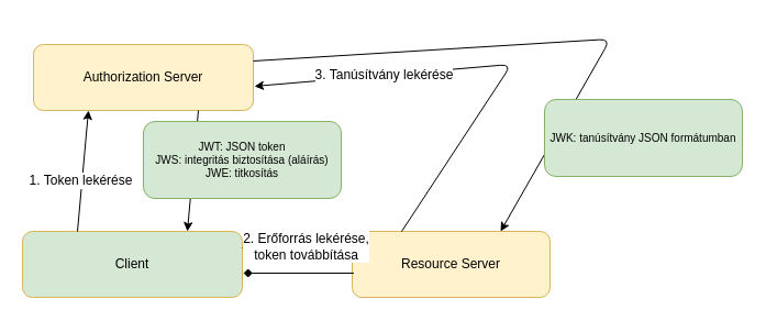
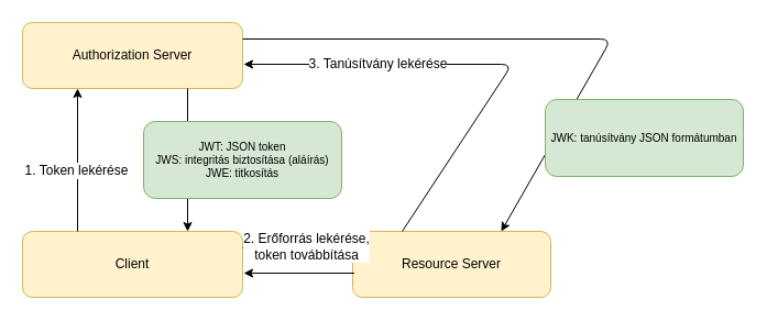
  <mxCell id="0" />
  <mxCell id="1" parent="0" />
- <mxCell id="2" value="Authorization Server" style="rounded=1;whiteSpace=wrap;html=1;fillColor=#fff2cc;strokeColor=#d6b656;" vertex="1" parent="1"><mxGeometry x="30" y="40" width="200" height="60" as="geometry" /></mxCell>
+ <mxCell id="2" value="Authorization Server" style="rounded=1;whiteSpace=wrap;html=1;fillColor=#fff2cc;strokeColor=#d6b656;" vertex="1" parent="1"><mxGeometry x="20" y="20" width="200" height="60" as="geometry" /></mxCell>
  <mxCell id="3" value="Resource Server" style="rounded=1;whiteSpace=wrap;html=1;fillColor=#fff2cc;strokeColor=#d6b656;" vertex="1" parent="1"><mxGeometry x="320" y="210" width="180" height="60" as="geometry" /></mxCell>
- <mxCell id="4" value="Client" style="rounded=1;whiteSpace=wrap;html=1;fillColor=#d5e8d4;strokeColor=#d6b656;" vertex="1" parent="1"><mxGeometry x="20" y="210" width="200" height="60" as="geometry" /></mxCell>
+ <mxCell id="4" value="Client" style="rounded=1;whiteSpace=wrap;html=1;fillColor=#fff2cc;strokeColor=#d6b656;" vertex="1" parent="1"><mxGeometry x="20" y="210" width="200" height="60" as="geometry" /></mxCell>
  <mxCell id="5" value="" style="endArrow=classic;html=1;entryX=0.25;entryY=1;entryDx=0;entryDy=0;exitX=0.25;exitY=0;exitDx=0;exitDy=0;" edge="1" parent="1" source="4" target="2"><mxGeometry width="50" height="50" relative="1" as="geometry"><mxPoint x="250" y="540" as="sourcePoint" /><mxPoint x="300" y="490" as="targetPoint" /></mxGeometry></mxCell>
  <mxCell id="6" value="1. Token lekérése" style="text;html=1;align=center;verticalAlign=middle;resizable=0;points=[];labelBackgroundColor=#ffffff;" vertex="1" connectable="0" parent="5"><mxGeometry x="-0.144" y="2" relative="1" as="geometry"><mxPoint as="offset" /></mxGeometry></mxCell>
  <mxCell id="7" value="" style="endArrow=classic;html=1;exitX=0.75;exitY=1;exitDx=0;exitDy=0;entryX=0.75;entryY=0;entryDx=0;entryDy=0;" edge="1" parent="1" source="2" target="4"><mxGeometry width="50" height="50" relative="1" as="geometry"><mxPoint x="250" y="540" as="sourcePoint" /><mxPoint x="300" y="490" as="targetPoint" /></mxGeometry></mxCell>
  <mxCell id="8" value="&lt;div style=&quot;font-size: 10px;&quot;&gt;JWT: JSON token&lt;/div&gt;&lt;div style=&quot;font-size: 10px;&quot;&gt;JWS: integritás biztosítása (aláírás)&lt;/div&gt;&lt;div style=&quot;font-size: 10px;&quot;&gt;JWE: titkosítás&lt;br style=&quot;font-size: 10px;&quot;&gt;&lt;/div&gt;" style="rounded=1;whiteSpace=wrap;html=1;fontSize=10;fillColor=#d5e8d4;strokeColor=#82b366;" vertex="1" parent="1"><mxGeometry x="130" y="110" width="180" height="70" as="geometry" /></mxCell>
  <mxCell id="9" value="" style="endArrow=classic;html=1;entryX=0;entryY=0.25;entryDx=0;entryDy=0;" edge="1" parent="1" target="3"><mxGeometry width="50" height="50" relative="1" as="geometry"><mxPoint x="220" y="225" as="sourcePoint" /><mxPoint x="80" y="90" as="targetPoint" /></mxGeometry></mxCell>
  <mxCell id="10" value="&lt;div&gt;2. Erőforrás lekérése, &lt;br&gt;&lt;/div&gt;&lt;div&gt;token továbbítása&lt;/div&gt;" style="text;html=1;align=center;verticalAlign=middle;resizable=0;points=[];labelBackgroundColor=#ffffff;" vertex="1" connectable="0" parent="9"><mxGeometry x="-0.144" y="2" relative="1" as="geometry"><mxPoint x="14" as="offset" /></mxGeometry></mxCell>
- <mxCell id="11" value="" style="endArrow=diamond;html=1;fontSize=10;entryX=1.005;entryY=0.633;entryDx=0;entryDy=0;entryPerimeter=0;exitX=0.008;exitY=0.633;exitDx=0;exitDy=0;exitPerimeter=0;" edge="1" parent="1" source="3" target="4"><mxGeometry width="50" height="50" relative="1" as="geometry"><mxPoint x="250" y="540" as="sourcePoint" /><mxPoint x="300" y="490" as="targetPoint" /></mxGeometry></mxCell>
+ <mxCell id="11" value="" style="endArrow=classic;html=1;fontSize=10;entryX=1.005;entryY=0.633;entryDx=0;entryDy=0;entryPerimeter=0;exitX=0.008;exitY=0.633;exitDx=0;exitDy=0;exitPerimeter=0;" edge="1" parent="1" source="3" target="4"><mxGeometry width="50" height="50" relative="1" as="geometry"><mxPoint x="250" y="540" as="sourcePoint" /><mxPoint x="300" y="490" as="targetPoint" /></mxGeometry></mxCell>
  <mxCell id="12" value="&lt;font style=&quot;font-size: 12px&quot;&gt;3. Tanúsítvány lekérése&lt;/font&gt;" style="endArrow=classic;html=1;fontSize=10;entryX=1.005;entryY=0.633;entryDx=0;entryDy=0;exitX=0.25;exitY=0;exitDx=0;exitDy=0;entryPerimeter=0;" edge="1" parent="1" source="3" target="2"><mxGeometry x="0.428" width="50" height="50" relative="1" as="geometry"><mxPoint x="250" y="540" as="sourcePoint" /><mxPoint x="300" y="490" as="targetPoint" /><Array as="points"><mxPoint x="465" y="58" /></Array><mxPoint as="offset" /></mxGeometry></mxCell>
  <mxCell id="13" value="" style="endArrow=classic;html=1;fontSize=10;exitX=1;exitY=0.25;exitDx=0;exitDy=0;entryX=0.75;entryY=0;entryDx=0;entryDy=0;" edge="1" parent="1" source="2" target="3"><mxGeometry width="50" height="50" relative="1" as="geometry"><mxPoint x="250" y="540" as="sourcePoint" /><mxPoint x="300" y="490" as="targetPoint" /><Array as="points"><mxPoint x="555" y="35" /></Array></mxGeometry></mxCell>
  <mxCell id="14" value="JWK: tanúsítvány JSON formátumban" style="rounded=1;whiteSpace=wrap;html=1;fontSize=10;fillColor=#d5e8d4;strokeColor=#82b366;" vertex="1" parent="1"><mxGeometry x="495" y="90" width="180" height="70" as="geometry" /></mxCell>
